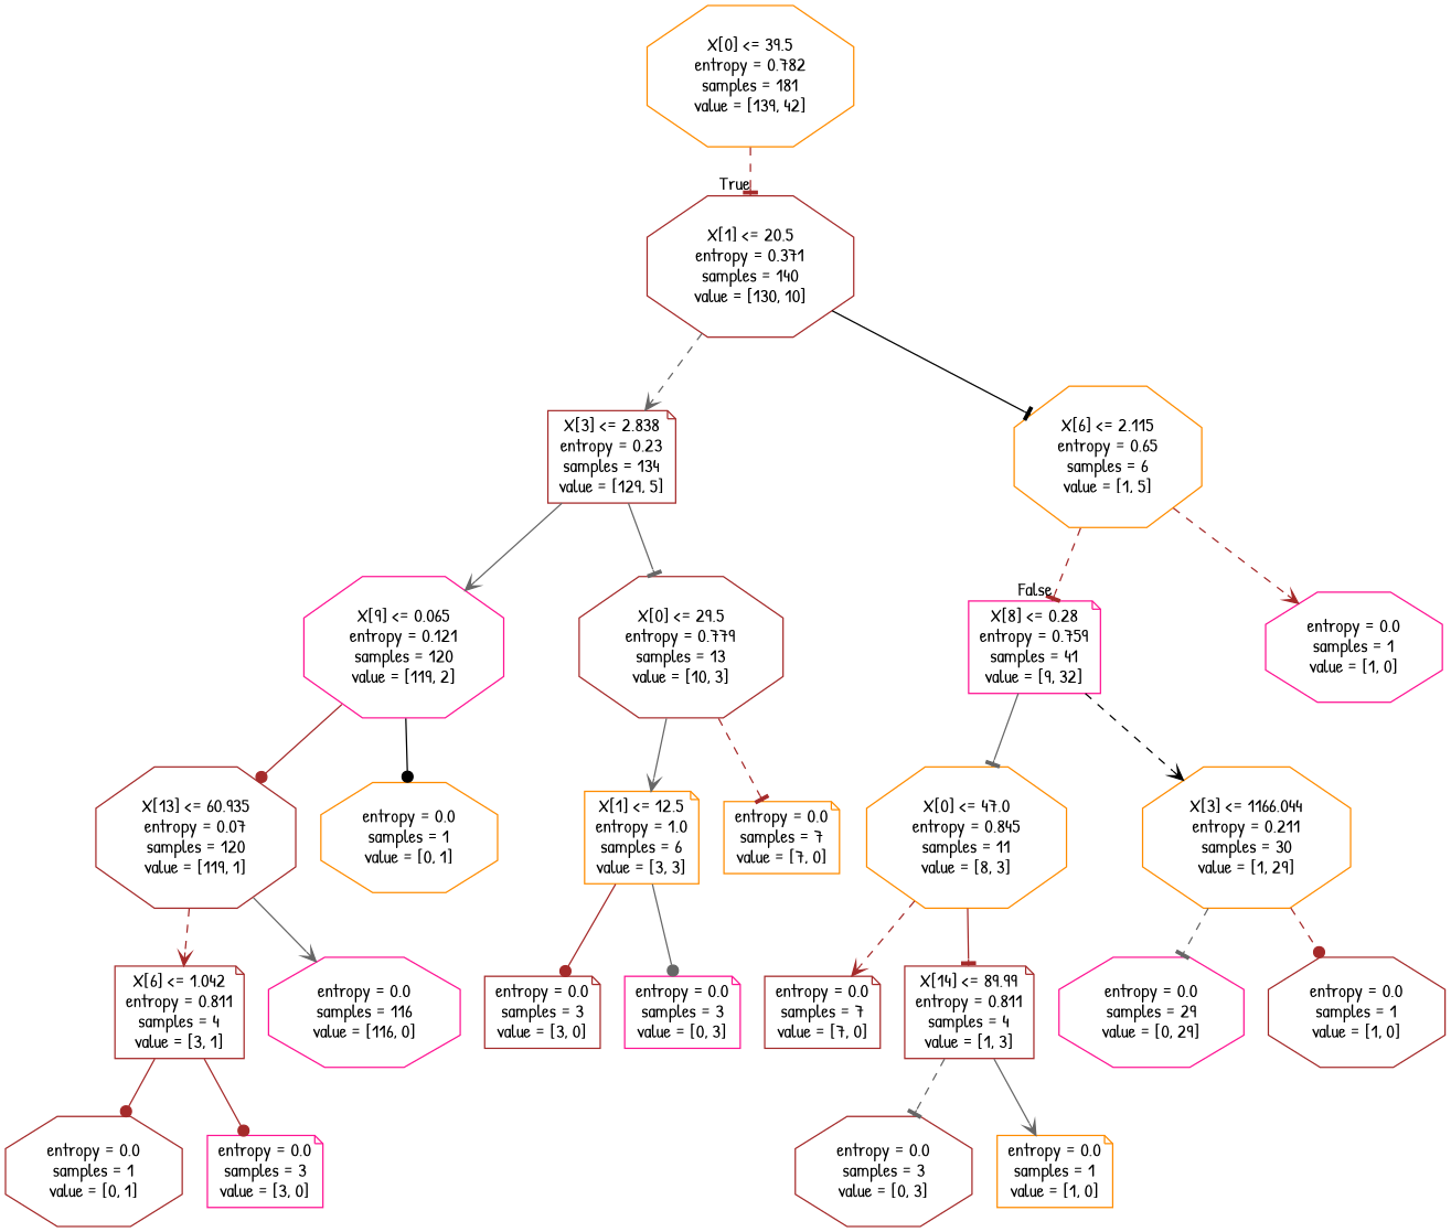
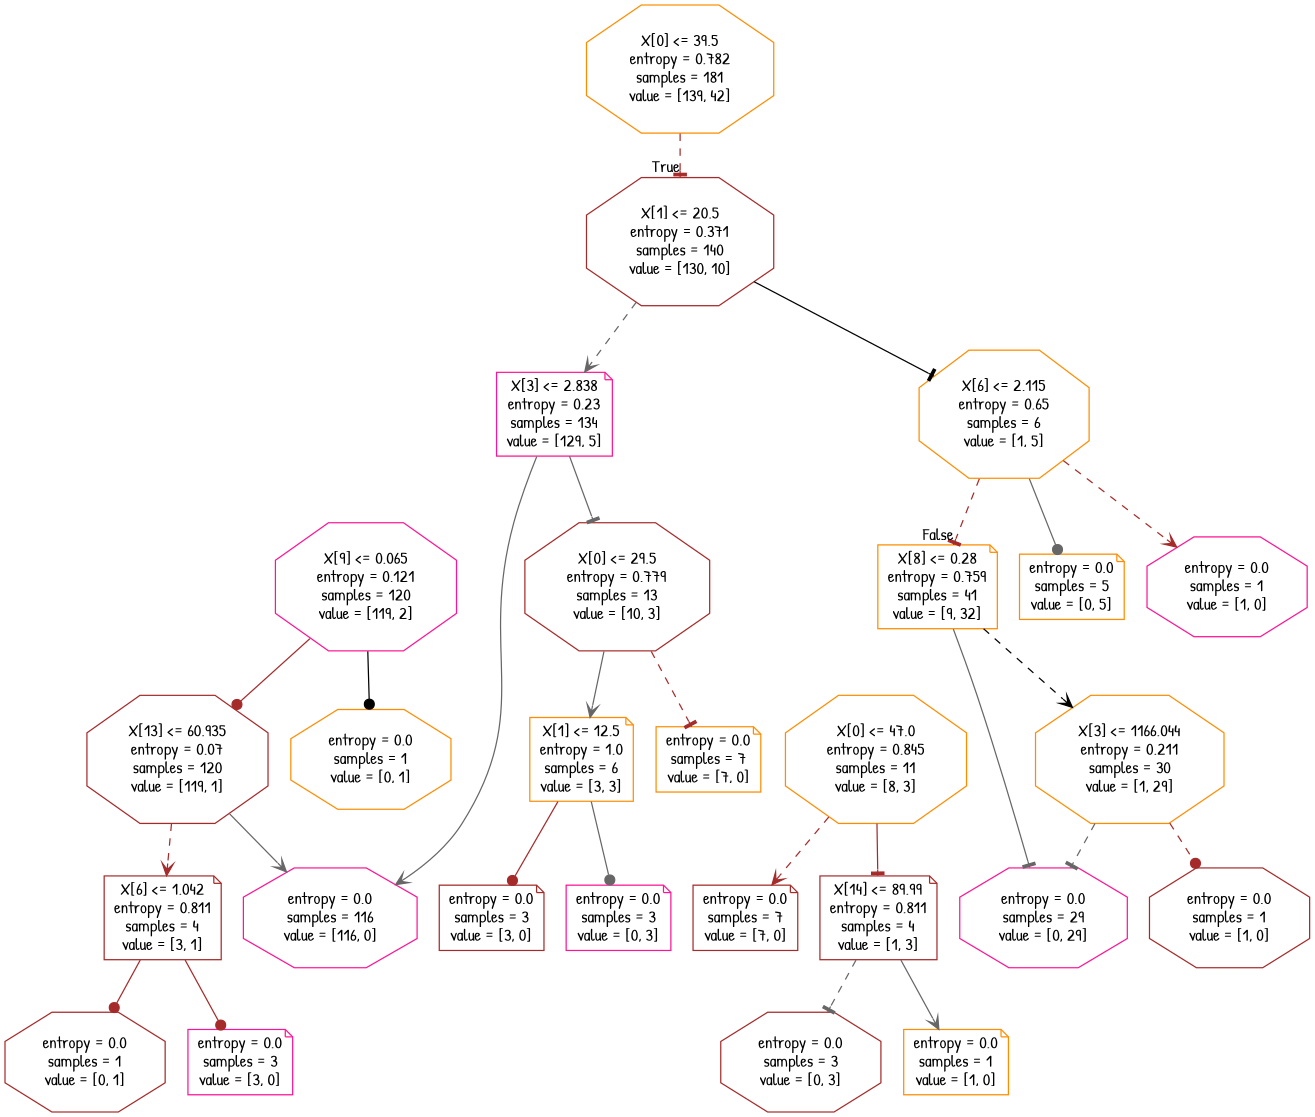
  digraph {
    fontname="Patrick Hand"
    node [color=darkorange fontname="Patrick Hand" shape=octagon]
    edge [arrowhead=tee color=brown fontname="Patrick Hand" style=solid]
    n1 [label="X[0] <= 39.5\nentropy = 0.782\nsamples = 181\nvalue = [139, 42]"]
    n2 [color=brown label="X[1] <= 20.5\nentropy = 0.371\nsamples = 140\nvalue = [130, 10]"]
-   n3 [color=brown label="X[3] <= 2.838\nentropy = 0.23\nsamples = 134\nvalue = [129, 5]" shape=note]
+   n3 [color=deeppink label="X[3] <= 2.838\nentropy = 0.23\nsamples = 134\nvalue = [129, 5]" shape=note]
    n4 [label="X[6] <= 2.115\nentropy = 0.65\nsamples = 6\nvalue = [1, 5]"]
-   n5 [color=deeppink label="X[8] <= 0.28\nentropy = 0.759\nsamples = 41\nvalue = [9, 32]" shape=note]
+   n5 [label="X[8] <= 0.28\nentropy = 0.759\nsamples = 41\nvalue = [9, 32]" shape=note]
    n6 [label="X[3] <= 1166.044\nentropy = 0.211\nsamples = 30\nvalue = [1, 29]"]
    n7 [label="X[0] <= 47.0\nentropy = 0.845\nsamples = 11\nvalue = [8, 3]"]
    n8 [color=deeppink label="X[9] <= 0.065\nentropy = 0.121\nsamples = 120\nvalue = [119, 2]"]
    n9 [color=brown label="X[0] <= 29.5\nentropy = 0.779\nsamples = 13\nvalue = [10, 3]"]
+   n10 [label="entropy = 0.0\nsamples = 5\nvalue = [0, 5]" shape=note]
    n11 [color=deeppink label="entropy = 0.0\nsamples = 1\nvalue = [1, 0]"]
    n12 [label="entropy = 0.0\nsamples = 1\nvalue = [0, 1]"]
    n13 [color=brown label="X[13] <= 60.935\nentropy = 0.07\nsamples = 120\nvalue = [119, 1]"]
    n14 [label="X[1] <= 12.5\nentropy = 1.0\nsamples = 6\nvalue = [3, 3]" shape=note]
    n15 [label="entropy = 0.0\nsamples = 7\nvalue = [7, 0]" shape=note]
    n16 [color=deeppink label="entropy = 0.0\nsamples = 116\nvalue = [116, 0]"]
    n17 [color=brown label="X[6] <= 1.042\nentropy = 0.811\nsamples = 4\nvalue = [3, 1]" shape=note]
    n18 [color=brown label="entropy = 0.0\nsamples = 1\nvalue = [0, 1]"]
    n19 [color=deeppink label="entropy = 0.0\nsamples = 3\nvalue = [3, 0]" shape=note]
    n20 [color=brown label="entropy = 0.0\nsamples = 3\nvalue = [3, 0]" shape=note]
    n21 [color=deeppink label="entropy = 0.0\nsamples = 3\nvalue = [0, 3]" shape=note]
    n22 [color=deeppink label="entropy = 0.0\nsamples = 29\nvalue = [0, 29]"]
    n23 [color=brown label="entropy = 0.0\nsamples = 1\nvalue = [1, 0]"]
    n24 [color=brown label="entropy = 0.0\nsamples = 7\nvalue = [7, 0]" shape=note]
    n25 [color=brown label="X[14] <= 89.99\nentropy = 0.811\nsamples = 4\nvalue = [1, 3]" shape=note]
    n26 [color=brown label="entropy = 0.0\nsamples = 3\nvalue = [0, 3]"]
    n27 [label="entropy = 0.0\nsamples = 1\nvalue = [1, 0]" shape=note]
    n1 -> n2 [headlabel=True labelangle=45 labeldistance=2.5 style=dashed]
    n2 -> n3 [arrowhead=vee color=gray40 style=dashed]
    n2 -> n4 [color=black]
-   n3 -> n8 [arrowhead=vee color=gray40]
+   n3 -> n16 [arrowhead=vee color=gray40]
    n3 -> n9 [color=gray40]
    n4 -> n5 [headlabel=False labelangle=-45 labeldistance=2.5 style=dashed]
+   n4 -> n10 [arrowhead=dot color=gray40]
    n4 -> n11 [arrowhead=vee style=dashed]
    n5 -> n6 [arrowhead=vee color=black style=dashed]
-   n5 -> n7 [color=gray40]
+   n5 -> n22 [color=gray40]
    n6 -> n22 [color=gray40 style=dashed]
    n6 -> n23 [arrowhead=dot style=dashed]
    n7 -> n24 [arrowhead=vee style=dashed]
    n7 -> n25
    n8 -> n12 [arrowhead=dot color=black]
    n8 -> n13 [arrowhead=dot]
    n9 -> n14 [arrowhead=vee color=gray40]
    n9 -> n15 [style=dashed]
    n13 -> n16 [arrowhead=vee color=gray40]
    n13 -> n17 [arrowhead=vee style=dashed]
    n14 -> n20 [arrowhead=dot]
    n14 -> n21 [arrowhead=dot color=gray40]
    n17 -> n18 [arrowhead=dot]
    n17 -> n19 [arrowhead=dot]
    n25 -> n26 [color=gray40 style=dashed]
    n25 -> n27 [arrowhead=vee color=gray40]
  }
